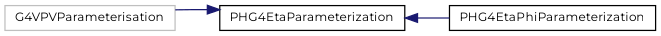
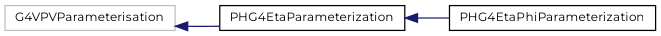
  digraph {
    fontname=Montserrat
    rankdir=LR
    node [color=black fontname=Montserrat fontsize=10 shape=record]
    edge [color=midnightblue dir=back fontname=Montserrat fontsize=10 labelfontname=FreeSans labelfontsize=10 style=solid]
    n1 [color=grey75 height=0.2 label=G4VPVParameterisation width=0.4]
    n2 [height=0.2 label=PHG4EtaParameterization width=0.4]
    n3 [height=0.2 label=PHG4EtaPhiParameterization width=0.4]
-   n2 -> n1
+   n1 -> n2
    n2 -> n3
  }
